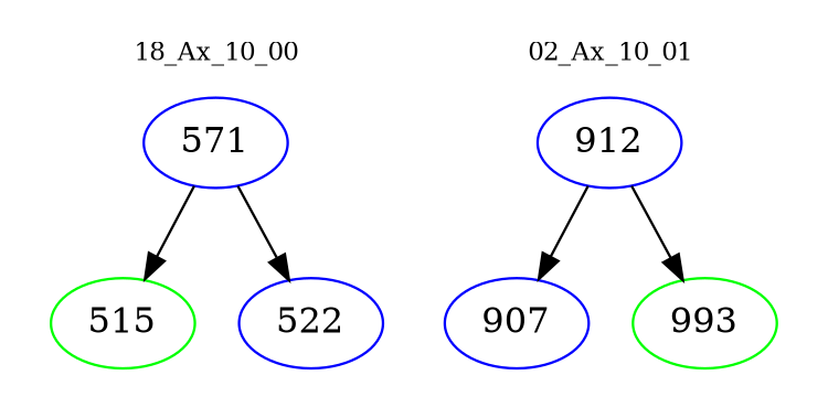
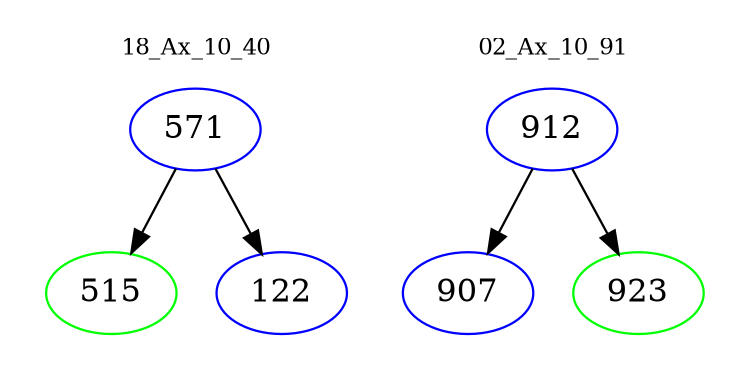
  digraph {
    node [color=blue]
    edge [color=black]
    n1 [label=571]
    n2 [color=green label=515]
-   n3 [label=522]
+   n3 [label=122]
    n4 [label=912]
    n5 [label=907]
-   n6 [color=green label=993]
+   n6 [color=green label=923]
    subgraph cluster_1 {
      color=white
      fontsize=10
-     label="18_Ax_10_00"
+     label="18_Ax_10_40"
      n1
      n2
      n3
    }
    subgraph cluster_2 {
      color=white
      fontsize=10
-     label="02_Ax_10_01"
+     label="02_Ax_10_91"
      n4
      n5
      n6
    }
    n1 -> n2
    n1 -> n3
    n4 -> n5
    n4 -> n6
  }
